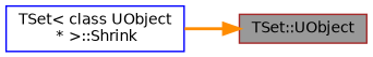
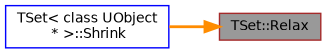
  digraph {
    rankdir=RL
    node [fontname=Helvetica fontsize=10 shape=box style=filled]
-   n1 [color=brown fillcolor=grey60 fontcolor=black height=0.2 label="TSet::UObject" width=0.4]
+   n1 [color=brown fillcolor=grey60 fontcolor=black height=0.2 label="TSet::Relax" width=0.4]
    n2 [color=blue fillcolor=white height=0.2 label="TSet\< class UObject\l * \>::Shrink" width=0.4]
    n1 -> n2 [color=darkorange dir=back fontname=Helvetica fontsize=10 labelfontname=Helvetica labelfontsize=10 style=bold]
  }
